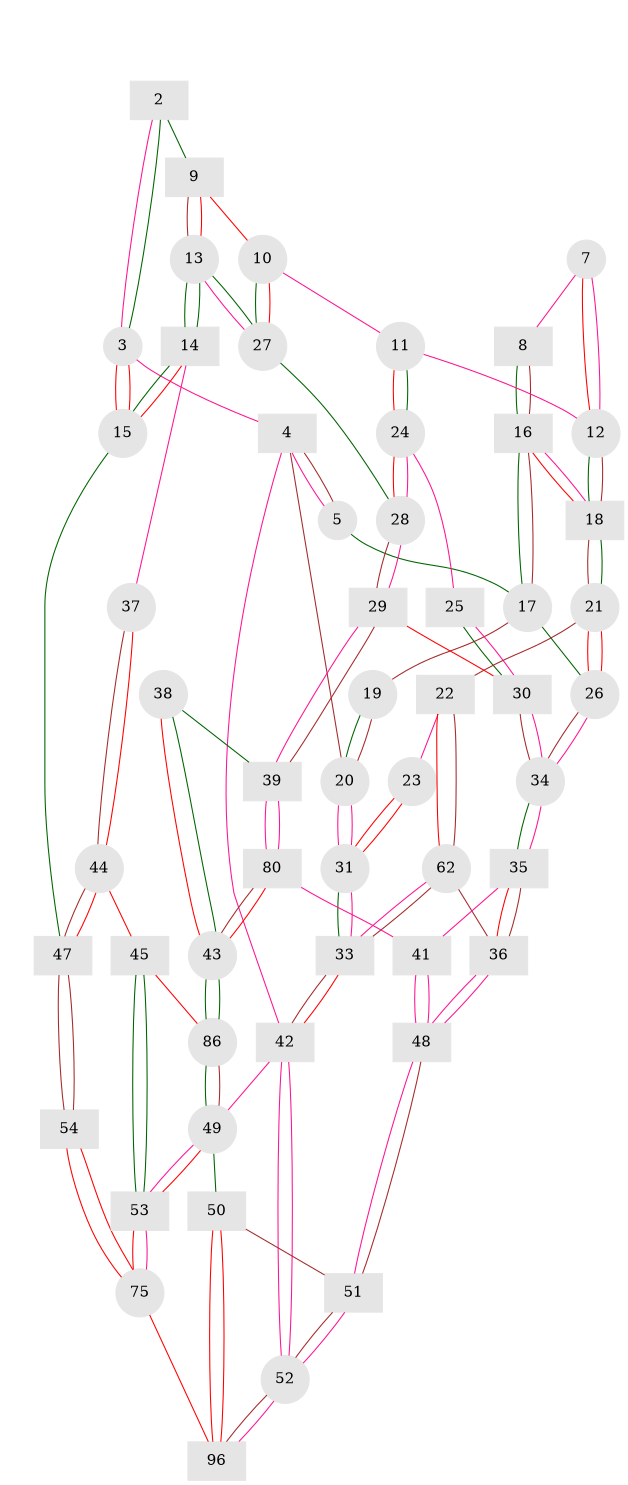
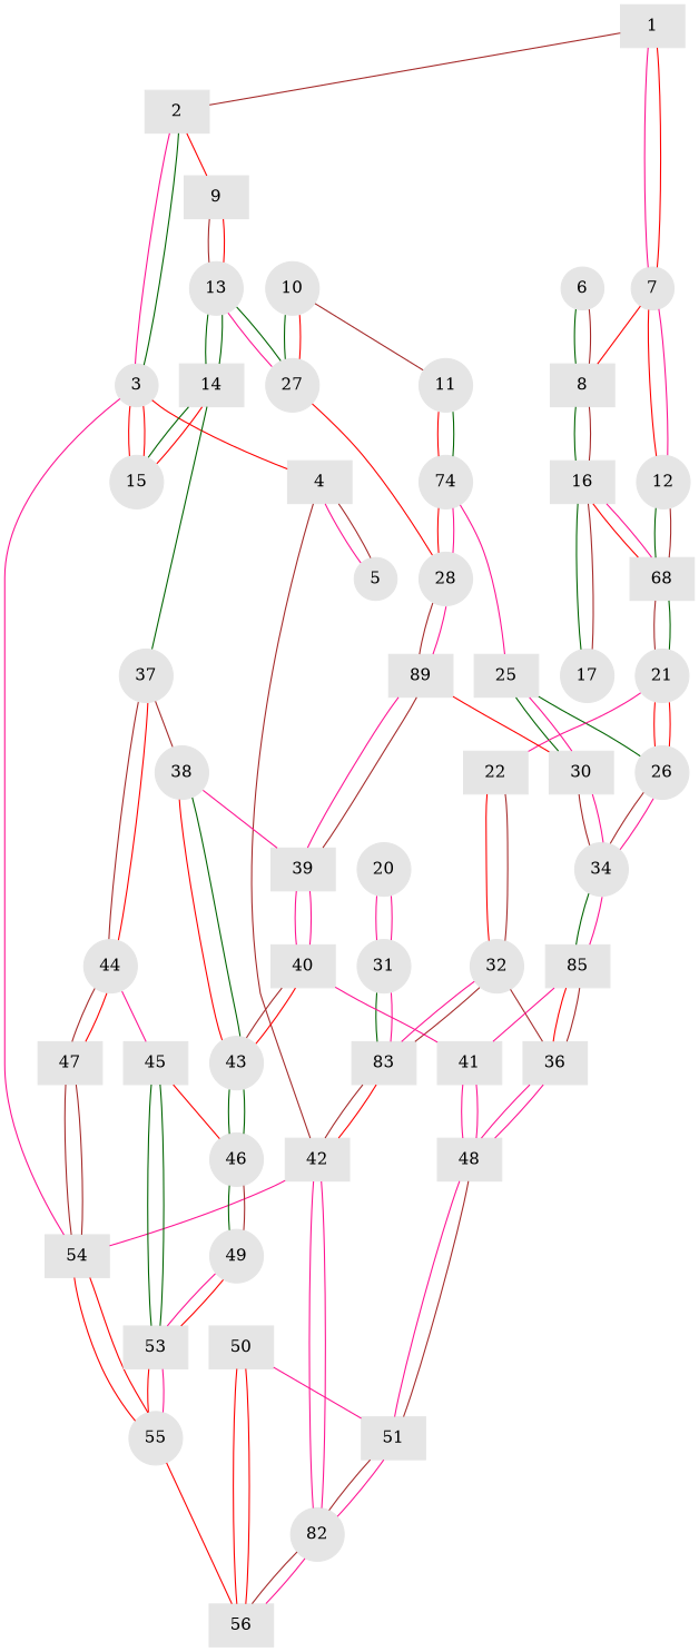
  graph {
    node [color=gray90 shape=circle style=filled]
    edge [color=deeppink]
+   1 [shape=box]
    2 [shape=box]
    7
    3
    9 [shape=box]
    8 [shape=box]
    12
    4 [shape=box]
    15
    54 [shape=box]
    10
    13
    5
    20
    42 [shape=box]
    47 [shape=box]
-   55 [label=75]
+   55
    17
    31
-   52
-   19
+   52 [label=82]
+   6
    16 [shape=box]
-   18 [shape=box]
+   18 [shape=box label=68]
    11
    27
    14 [shape=box]
-   24
+   24 [label=74]
    28
    25 [shape=box]
    21
    37
    38
    44
    22 [shape=box]
    26
-   23
-   33 [shape=box]
-   32 [label=62]
+   33 [shape=box label=83]
+   32
    34
    36 [shape=box]
    30 [shape=box]
-   29 [shape=box]
-   35 [shape=box]
+   29 [shape=box label=89]
+   35 [shape=box label=85]
    39 [shape=box]
-   40 [shape=box label=80]
+   40 [shape=box]
    48 [shape=box]
    41 [shape=box]
    51 [shape=box]
    43
    45 [shape=box]
-   46 [label=86]
-   56 [shape=box label=96]
+   46
+   56 [shape=box]
    49
    53 [shape=box]
    50 [shape=box]
+   1 -- 2 [color=brown]
+   1 -- 7
+   1 -- 7 [color=red]
    2 -- 3
    2 -- 3 [color=darkgreen]
-   2 -- 9 [color=darkgreen]
-   7 -- 8
+   2 -- 9 [color=red]
+   7 -- 8 [color=red]
    7 -- 12 [color=red]
    7 -- 12
-   3 -- 4
+   3 -- 4 [color=red]
    3 -- 15 [color=red]
    3 -- 15 [color=red]
-   9 -- 10 [color=red]
+   3 -- 54
    9 -- 13 [color=brown]
    9 -- 13 [color=red]
    8 -- 16 [color=darkgreen]
    8 -- 16 [color=brown]
    12 -- 18 [color=darkgreen]
    12 -- 18 [color=brown]
    4 -- 5
    4 -- 5 [color=brown]
-   4 -- 20 [color=brown]
-   4 -- 42
-   15 -- 47 [color=darkgreen]
+   4 -- 42 [color=brown]
    54 -- 55 [color=red]
    54 -- 55 [color=red]
-   10 -- 11
+   10 -- 11 [color=brown]
    10 -- 27 [color=darkgreen]
    10 -- 27 [color=red]
    13 -- 27
    13 -- 27 [color=darkgreen]
    13 -- 14 [color=darkgreen]
    13 -- 14 [color=darkgreen]
-   5 -- 17 [color=darkgreen]
    20 -- 31
    20 -- 31
-   42 -- 49
+   42 -- 54
    42 -- 52
    42 -- 52
    47 -- 54 [color=brown]
    47 -- 54 [color=brown]
    55 -- 56 [color=red]
-   17 -- 19 [color=brown]
    31 -- 33 [color=darkgreen]
    31 -- 33
    52 -- 56 [color=brown]
    52 -- 56
-   19 -- 20 [color=darkgreen]
-   19 -- 20 [color=brown]
+   6 -- 8 [color=darkgreen]
+   6 -- 8 [color=brown]
    16 -- 17 [color=darkgreen]
    16 -- 17 [color=brown]
    16 -- 18 [color=red]
    16 -- 18
    18 -- 21 [color=brown]
    18 -- 21 [color=darkgreen]
-   11 -- 12
    11 -- 24 [color=red]
    11 -- 24 [color=darkgreen]
-   27 -- 28 [color=darkgreen]
+   27 -- 28 [color=red]
    14 -- 15 [color=darkgreen]
    14 -- 15 [color=red]
-   14 -- 37
+   14 -- 37 [color=darkgreen]
    24 -- 28 [color=red]
    24 -- 28
    24 -- 25
    28 -- 29 [color=brown]
    28 -- 29
-   17 -- 26 [color=darkgreen]
+   25 -- 26 [color=darkgreen]
    25 -- 30 [color=darkgreen]
    25 -- 30
-   21 -- 22 [color=brown]
+   21 -- 22
    21 -- 26 [color=red]
    21 -- 26 [color=red]
+   37 -- 38 [color=brown]
    37 -- 44 [color=brown]
    37 -- 44 [color=red]
-   38 -- 39 [color=darkgreen]
+   38 -- 39
    38 -- 43 [color=red]
    38 -- 43 [color=darkgreen]
    44 -- 47 [color=brown]
    44 -- 47 [color=red]
-   44 -- 45 [color=red]
-   22 -- 23
+   44 -- 45
    22 -- 32 [color=red]
    22 -- 32 [color=brown]
    26 -- 34 [color=brown]
    26 -- 34
-   23 -- 31 [color=red]
-   23 -- 31 [color=red]
    33 -- 42 [color=brown]
    33 -- 42 [color=red]
    32 -- 33
    32 -- 33 [color=brown]
    32 -- 36 [color=brown]
    34 -- 35 [color=darkgreen]
    34 -- 35
    36 -- 48
    36 -- 48
    30 -- 34 [color=brown]
    30 -- 34
    29 -- 30 [color=red]
    29 -- 39
    29 -- 39 [color=brown]
    35 -- 36 [color=red]
    35 -- 36 [color=brown]
    35 -- 41
    39 -- 40
    39 -- 40
    40 -- 41
    40 -- 43 [color=brown]
    40 -- 43 [color=red]
    48 -- 51
    48 -- 51 [color=brown]
    41 -- 48
    41 -- 48
    51 -- 52 [color=brown]
    51 -- 52
    43 -- 46 [color=darkgreen]
    43 -- 46 [color=darkgreen]
    45 -- 46 [color=red]
    45 -- 53 [color=darkgreen]
    45 -- 53 [color=darkgreen]
    46 -- 49 [color=darkgreen]
    46 -- 49 [color=brown]
    49 -- 53
    49 -- 53 [color=red]
-   49 -- 50 [color=darkgreen]
    53 -- 55 [color=red]
    53 -- 55
-   50 -- 51 [color=brown]
+   50 -- 51
    50 -- 56 [color=red]
    50 -- 56 [color=red]
  }
